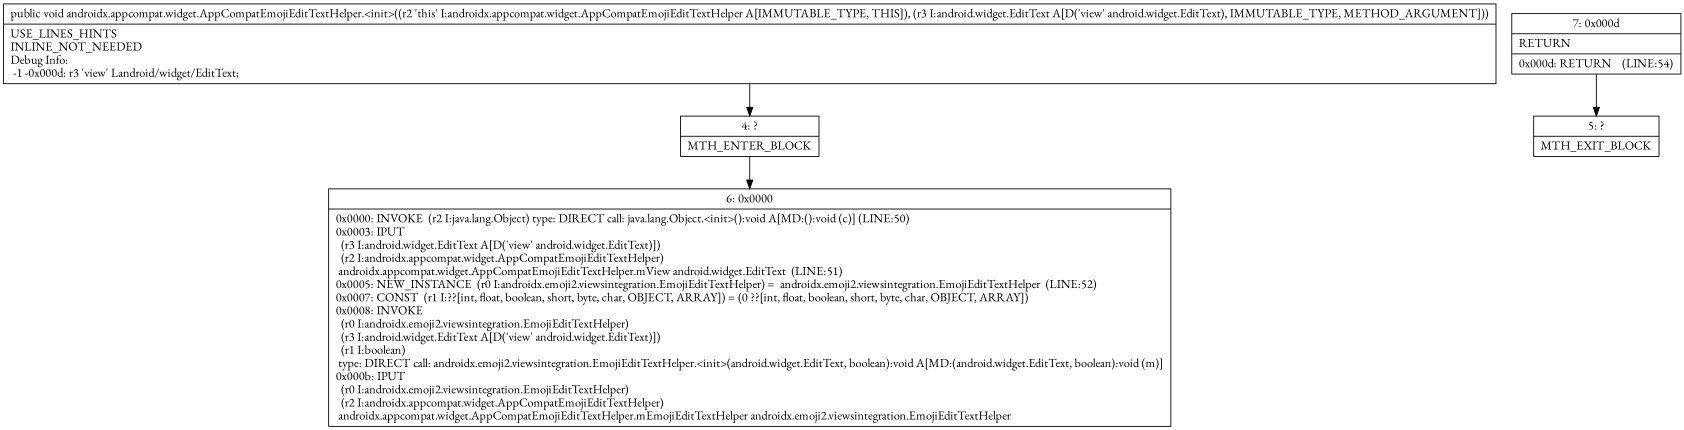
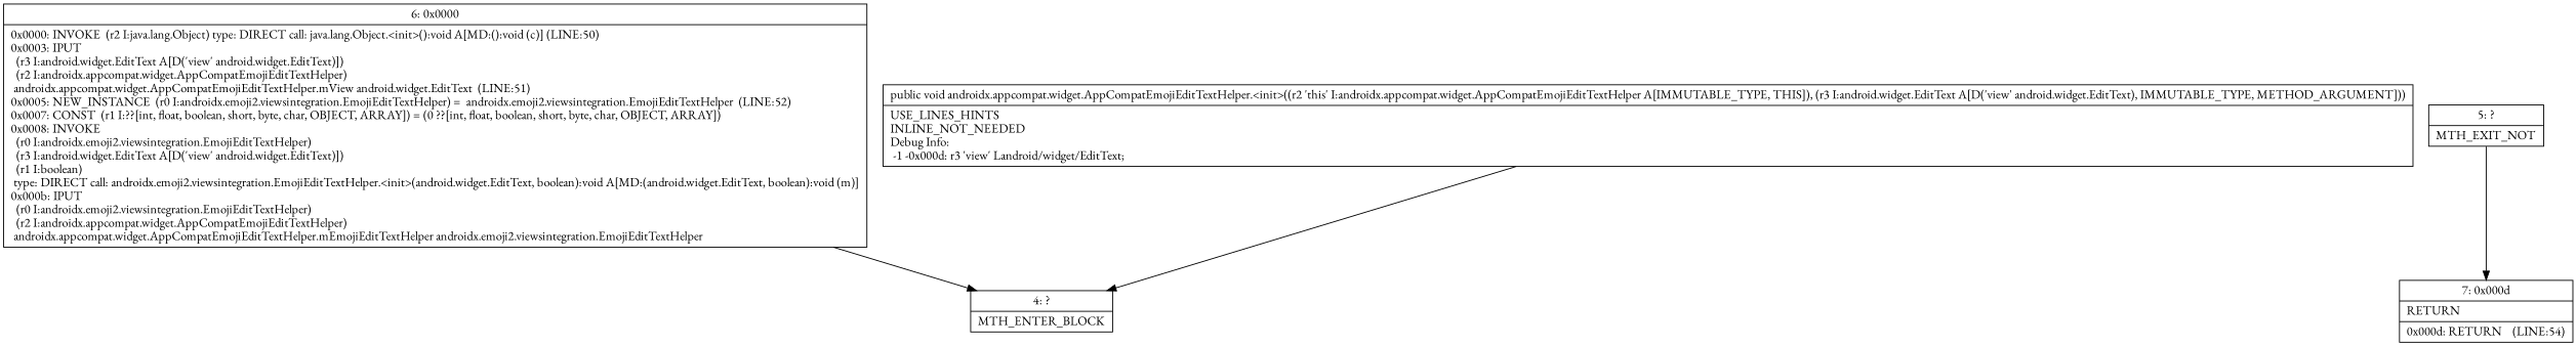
  digraph {
    fontname="EB Garamond"
    node [fontname="EB Garamond" shape=record]
    edge [fontname="EB Garamond"]
    n1 [label="{4\:\ ?|MTH_ENTER_BLOCK\l}"]
    n2 [label="{6\:\ 0x0000|0x0000: INVOKE  (r2 I:java.lang.Object) type: DIRECT call: java.lang.Object.\<init\>():void A[MD:():void (c)] (LINE:50)\l0x0003: IPUT  \l  (r3 I:android.widget.EditText A[D('view' android.widget.EditText)])\l  (r2 I:androidx.appcompat.widget.AppCompatEmojiEditTextHelper)\l androidx.appcompat.widget.AppCompatEmojiEditTextHelper.mView android.widget.EditText  (LINE:51)\l0x0005: NEW_INSTANCE  (r0 I:androidx.emoji2.viewsintegration.EmojiEditTextHelper) =  androidx.emoji2.viewsintegration.EmojiEditTextHelper  (LINE:52)\l0x0007: CONST  (r1 I:??[int, float, boolean, short, byte, char, OBJECT, ARRAY]) = (0 ??[int, float, boolean, short, byte, char, OBJECT, ARRAY]) \l0x0008: INVOKE  \l  (r0 I:androidx.emoji2.viewsintegration.EmojiEditTextHelper)\l  (r3 I:android.widget.EditText A[D('view' android.widget.EditText)])\l  (r1 I:boolean)\l type: DIRECT call: androidx.emoji2.viewsintegration.EmojiEditTextHelper.\<init\>(android.widget.EditText, boolean):void A[MD:(android.widget.EditText, boolean):void (m)]\l0x000b: IPUT  \l  (r0 I:androidx.emoji2.viewsintegration.EmojiEditTextHelper)\l  (r2 I:androidx.appcompat.widget.AppCompatEmojiEditTextHelper)\l androidx.appcompat.widget.AppCompatEmojiEditTextHelper.mEmojiEditTextHelper androidx.emoji2.viewsintegration.EmojiEditTextHelper \l}"]
    n3 [label="{7\:\ 0x000d|RETURN\l|0x000d: RETURN    (LINE:54)\l}"]
-   n4 [label="{5\:\ ?|MTH_EXIT_BLOCK\l}"]
+   n4 [label="{5\:\ ?|MTH_EXIT_NOT\l}"]
    n5 [label="{public void androidx.appcompat.widget.AppCompatEmojiEditTextHelper.\<init\>((r2 'this' I:androidx.appcompat.widget.AppCompatEmojiEditTextHelper A[IMMUTABLE_TYPE, THIS]), (r3 I:android.widget.EditText A[D('view' android.widget.EditText), IMMUTABLE_TYPE, METHOD_ARGUMENT]))  | USE_LINES_HINTS\lINLINE_NOT_NEEDED\lDebug Info:\l  \-1 \-0x000d: r3 'view' Landroid\/widget\/EditText;\l}"]
-   n1 -> n2
-   n3 -> n4
+   n2 -> n1
+   n4 -> n3
    n5 -> n1
  }
